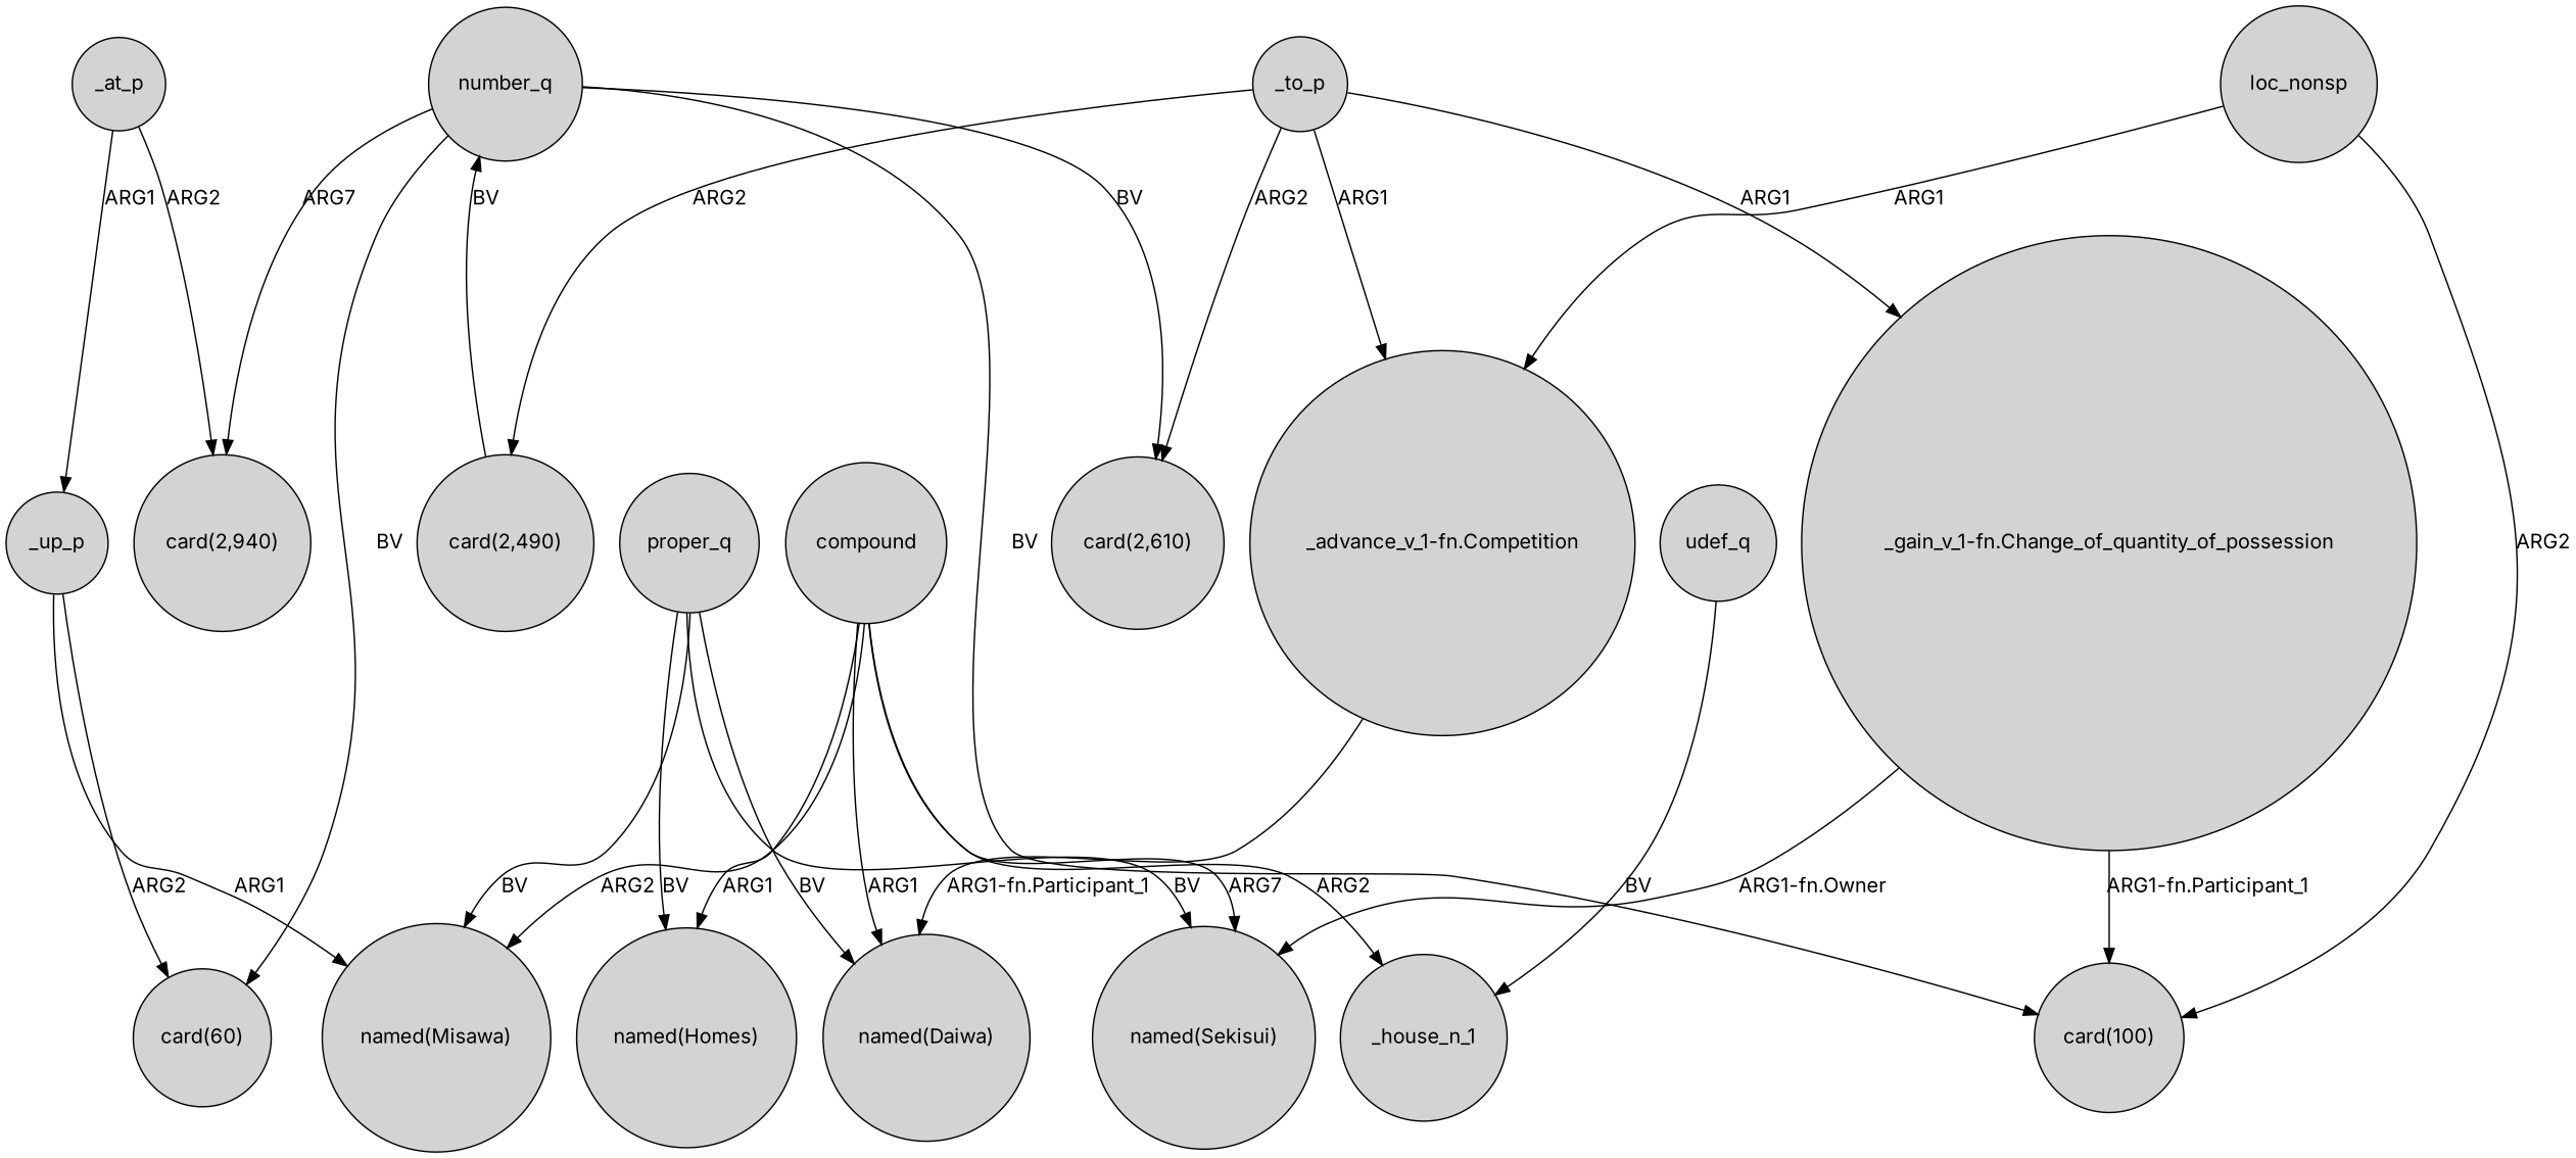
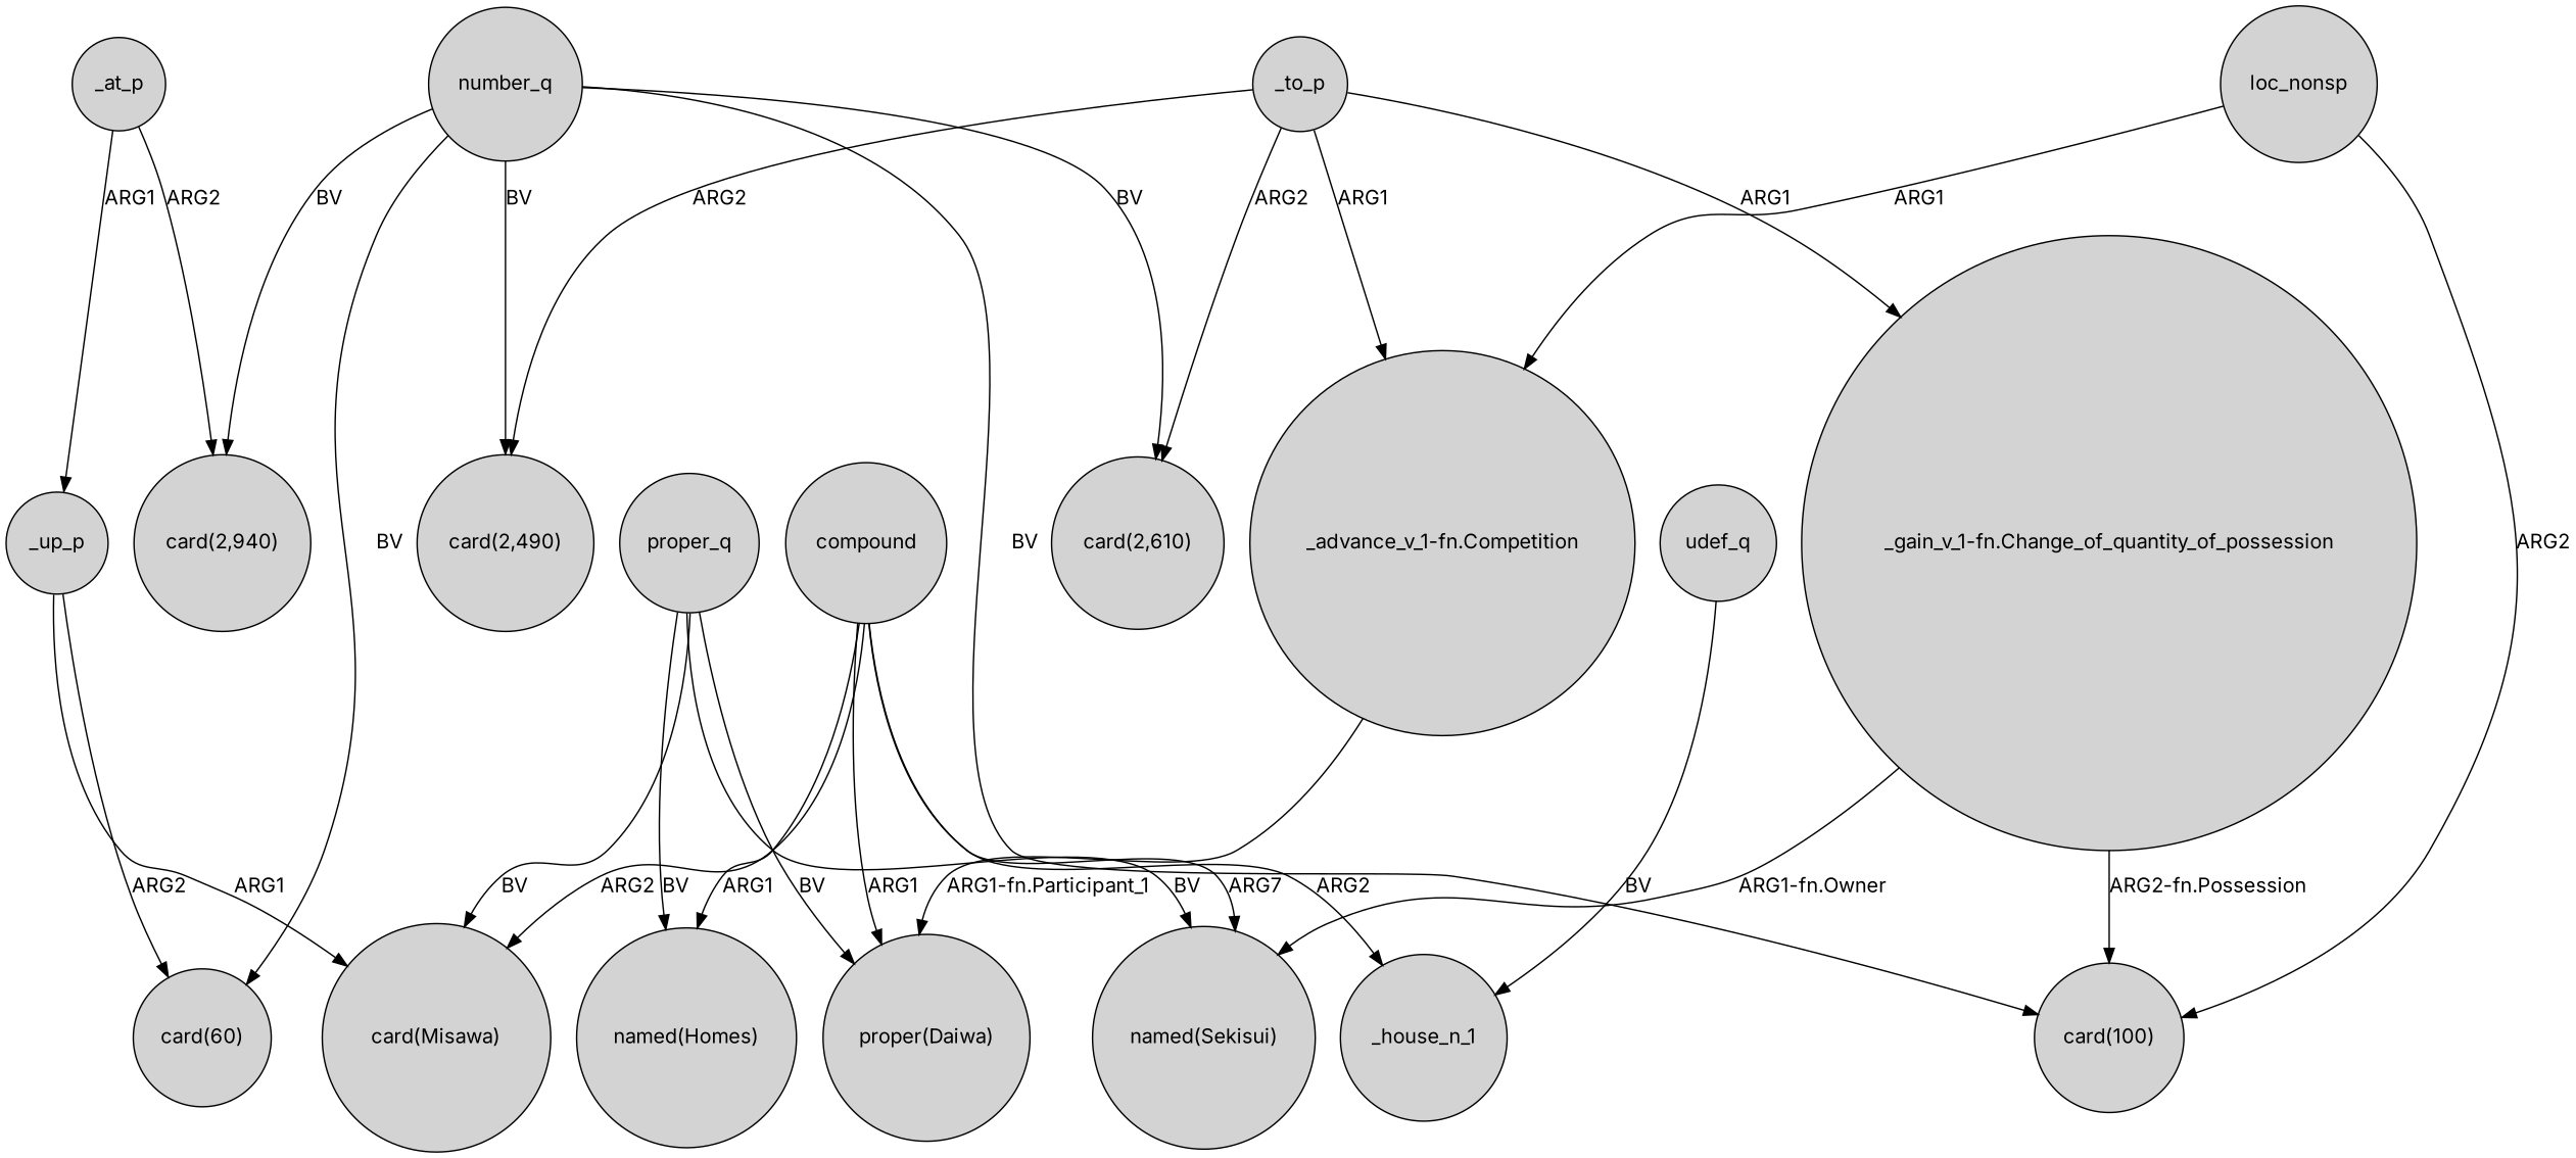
  digraph {
    fontname=Inter
    node [fontname=Inter shape=circle style=filled]
    edge [fontname=Inter]
    number_q
    "card(60)"
    "card(100)"
    "card(2,610)"
    "card(2,940)"
    "card(2,490)"
    _up_p
-   "named(Misawa)"
+   "named(Misawa)" [label="card(Misawa)"]
    loc_nonsp
    "_advance_v_1-fn.Competition"
-   "named(Daiwa)"
+   "named(Daiwa)" [label="proper(Daiwa)"]
    _to_p
    "_gain_v_1-fn.Change_of_quantity_of_possession"
    "named(Sekisui)"
    proper_q
    "named(Homes)"
    udef_q
    _house_n_1
    _at_p
    compound
    number_q -> "card(60)" [label=BV]
    number_q -> "card(100)" [label=BV]
    number_q -> "card(2,610)" [label=BV]
-   number_q -> "card(2,940)" [label=ARG7]
-   "card(2,490)" -> number_q [label=BV]
+   number_q -> "card(2,940)" [label=BV]
+   number_q -> "card(2,490)" [label=BV]
    _up_p -> "card(60)" [label=ARG2]
    _up_p -> "named(Misawa)" [label=ARG1]
    loc_nonsp -> "card(100)" [label=ARG2]
    loc_nonsp -> "_advance_v_1-fn.Competition" [label=ARG1]
    "_advance_v_1-fn.Competition" -> "named(Daiwa)" [label="ARG1-fn.Participant_1"]
    _to_p -> "card(2,610)" [label=ARG2]
    _to_p -> "card(2,490)" [label=ARG2]
    _to_p -> "_advance_v_1-fn.Competition" [label=ARG1]
    _to_p -> "_gain_v_1-fn.Change_of_quantity_of_possession" [label=ARG1]
-   "_gain_v_1-fn.Change_of_quantity_of_possession" -> "card(100)" [label="ARG1-fn.Participant_1"]
+   "_gain_v_1-fn.Change_of_quantity_of_possession" -> "card(100)" [label="ARG2-fn.Possession"]
    "_gain_v_1-fn.Change_of_quantity_of_possession" -> "named(Sekisui)" [label="ARG1-fn.Owner"]
    proper_q -> "named(Misawa)" [label=BV]
    proper_q -> "named(Daiwa)" [label=BV]
    proper_q -> "named(Sekisui)" [label=BV]
    proper_q -> "named(Homes)" [label=BV]
    udef_q -> _house_n_1 [label=BV]
    _at_p -> "card(2,940)" [label=ARG2]
    _at_p -> _up_p [label=ARG1]
    compound -> "named(Misawa)" [label=ARG2]
    compound -> "named(Daiwa)" [label=ARG1]
    compound -> "named(Sekisui)" [label=ARG7]
    compound -> "named(Homes)" [label=ARG1]
    compound -> _house_n_1 [label=ARG2]
  }
